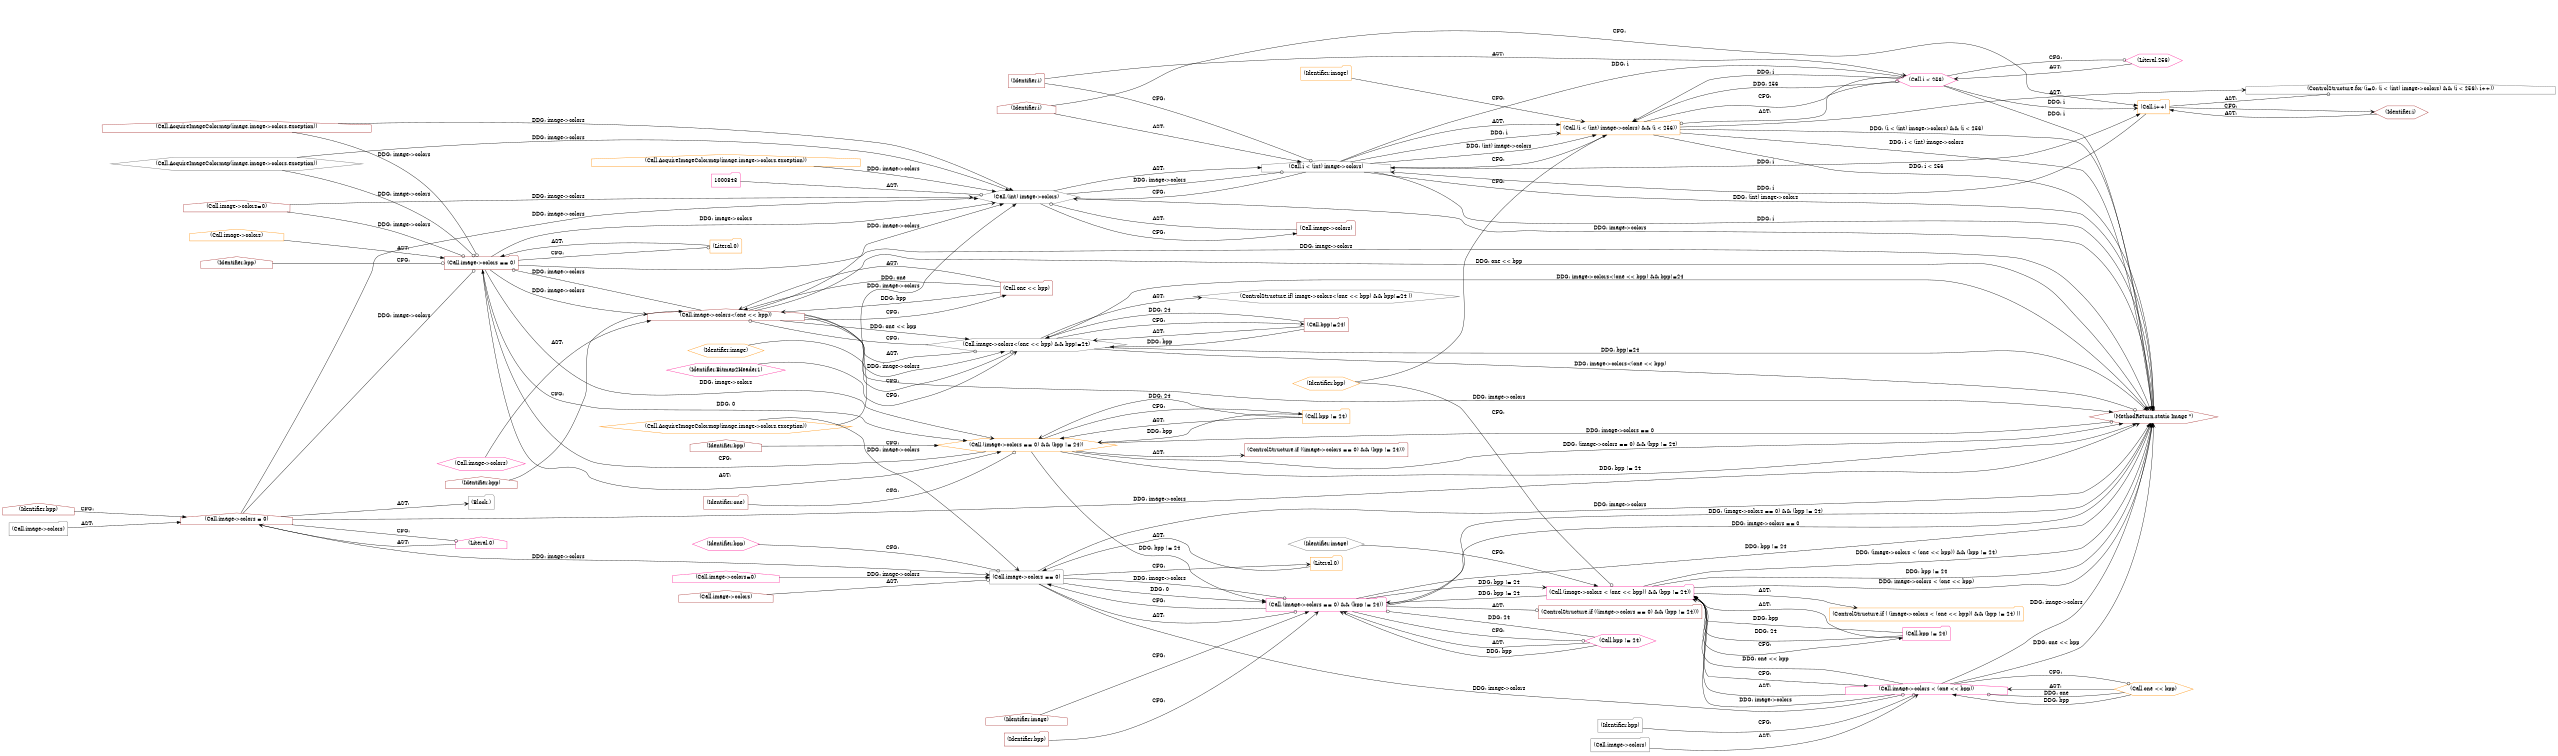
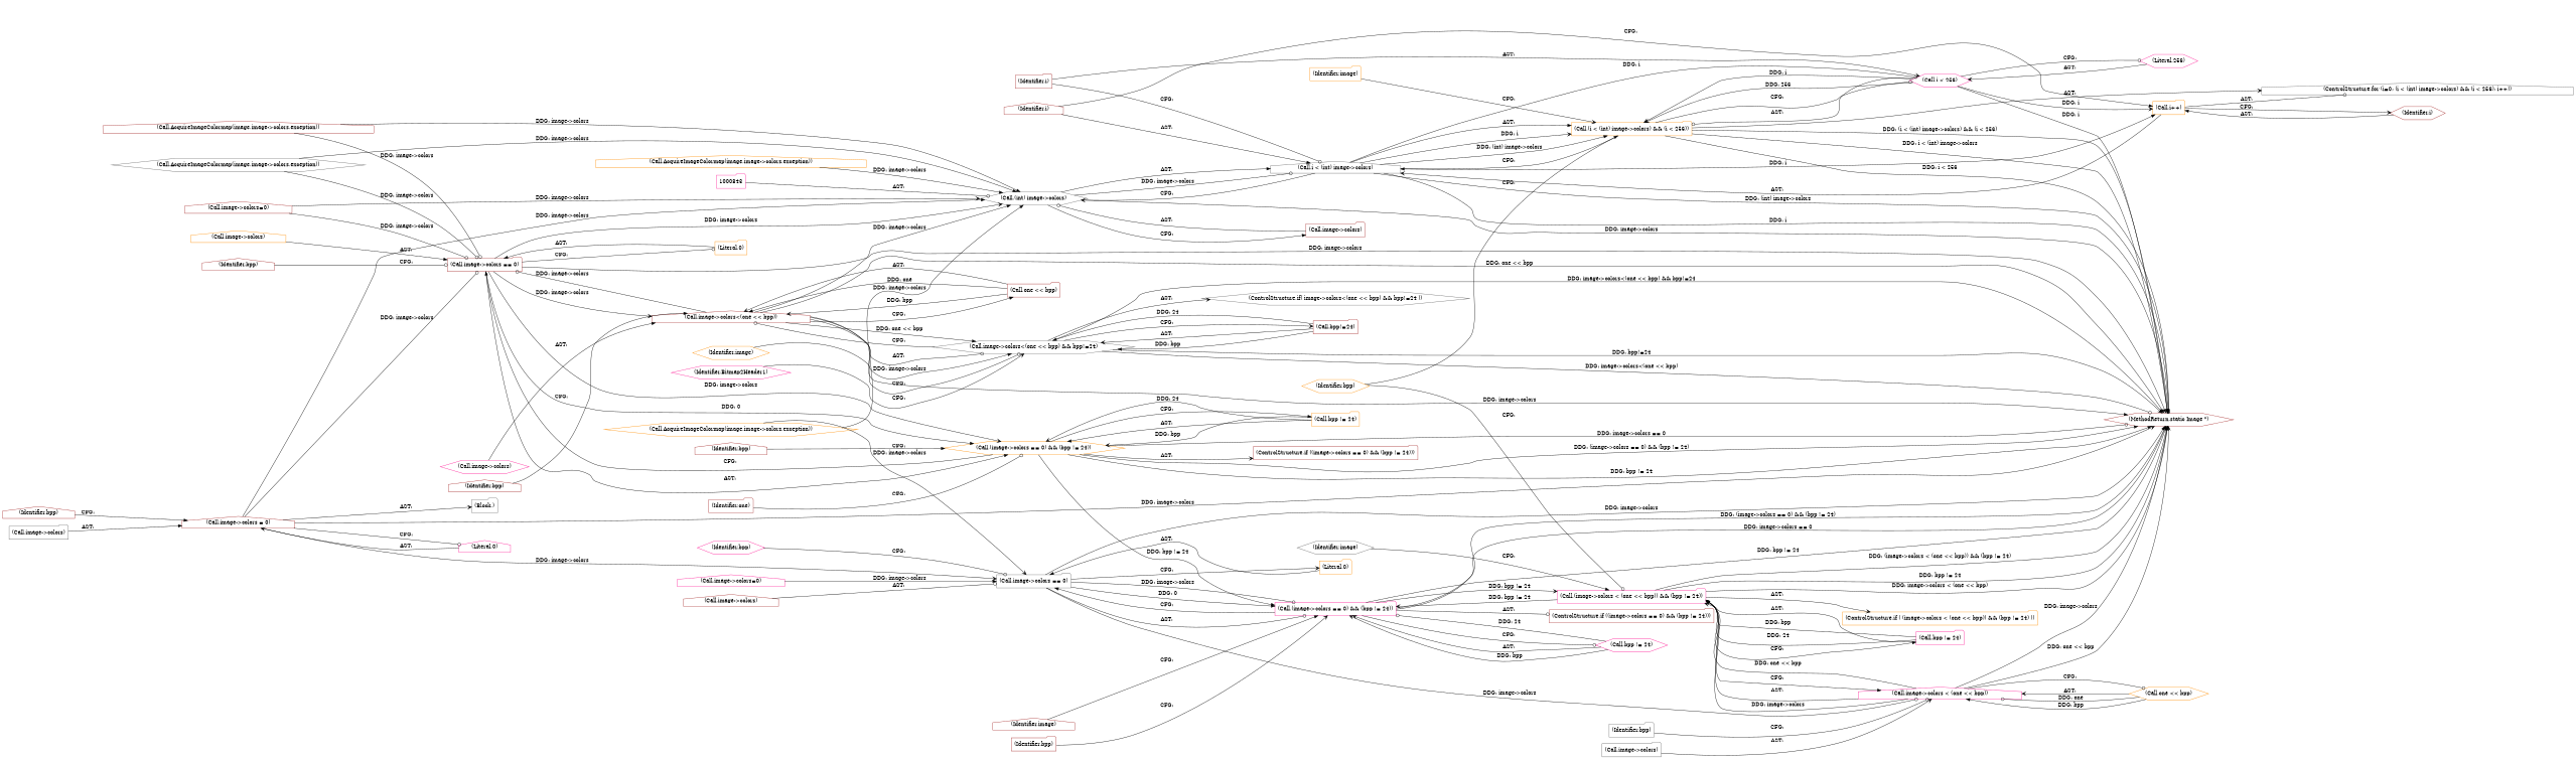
  digraph {
    rankdir=LR
    node [color=brown shape=folder]
    edge [arrowhead=normal]
    n1 [label="(Call,image->colors = 0)" shape=house]
    n2 [color=gray40 label="(Call,image->colors == 0)"]
    n3 [color=gray40 label="(Call,(int) image->colors)" shape=hexagon]
    n4 [label="(Call,image->colors == 0)"]
    n5 [color=deeppink label="(Literal,0)" shape=house]
    n6 [label="(MethodReturn,static Image *)" shape=hexagon]
    n7 [color=gray40 label="(Block,)"]
    n8 [color=deeppink label="(Call,(image->colors == 0) && (bpp != 24))"]
    n9 [color=deeppink label="(Call,image->colors < (one << bpp))" shape=house]
    n10 [color=darkorange label="(Literal,0)"]
    n11 [color=gray40 label="(Call,i < (int) image->colors)" shape=house]
    n12 [label="(Call,image->colors)"]
    n13 [color=darkorange label="(Call,(image->colors == 0) && (bpp != 24))" shape=hexagon]
    n14 [label="(Call,image->colors<(one << bpp))" shape=house]
    n15 [color=darkorange label="(Literal,0)"]
    n16 [color=deeppink label="(Call,(image->colors < (one << bpp)) && (bpp != 24))"]
    n17 [label="(ControlStructure,if ((image->colors == 0) && (bpp != 24)))"]
    n18 [color=deeppink label="(Call,bpp != 24)" shape=hexagon]
    n19 [color=darkorange label="(Call,one << bpp)" shape=hexagon]
    n20 [color=darkorange label="(ControlStructure,if ( (image->colors < (one << bpp)) && (bpp != 24) ))"]
    n21 [color=deeppink label="(Call,bpp != 24)"]
    n22 [color=darkorange label="(Call,(i < (int) image->colors) && (i < 256))"]
    n23 [color=deeppink label="(Call,i < 256)" shape=hexagon]
    n24 [color=darkorange label="(Call,i++)"]
    n25 [color=gray40 label="(ControlStructure,for (i=0; (i < (int) image->colors) && (i < 256); i++))" shape=house]
    n26 [color=deeppink label="(Literal,256)" shape=hexagon]
    n27 [label="(Identifier,i)" shape=hexagon]
    n28 [label="(ControlStructure,if ((image->colors == 0) && (bpp != 24)))"]
    n29 [color=darkorange label="(Call,bpp != 24)"]
    n30 [color=gray40 label="(Call,image->colors<(one << bpp) && bpp!=24)" shape=hexagon]
    n31 [label="(Call,one << bpp)"]
    n32 [color=gray40 label="(ControlStructure,if( image->colors<(one << bpp) && bpp!=24 ))" shape=hexagon]
    n33 [label="(Call,bpp!=24)"]
    n34 [color=darkorange label="(Identifier,image)" shape=hexagon]
    n35 [label="(Call,image->colors=0)" shape=house]
    n36 [label="(Identifier,bpp)" shape=house]
    n37 [color=darkorange label="(Identifier,image)"]
    n38 [color=gray40 label="(Call,image->colors)"]
    n39 [label="(Identifier,one)"]
    n40 [color=gray40 label="(Identifier,bpp)"]
    n41 [color=darkorange label="(Call,image->colors)" shape=house]
    n42 [label="(Identifier,image)" shape=house]
    n43 [color=deeppink label="(Identifier,Bitmap2Header1)" shape=hexagon]
    n44 [color=gray40 label="(Identifier,image)" shape=hexagon]
    n45 [color=darkorange label="(Call,AcquireImageColormap(image,image->colors,exception))" shape=house]
    n46 [label="(Identifier,i)"]
    n47 [color=darkorange label="(Identifier,bpp)" shape=hexagon]
    n48 [color=deeppink label="(Call,image->colors=0)" shape=house]
    n49 [color=darkorange label="(Call,AcquireImageColormap(image,image->colors,exception))" shape=hexagon]
    n50 [label="(Identifier,i)" shape=house]
    n51 [color=deeppink label="(Call,image->colors)" shape=hexagon]
    n52 [color=gray40 label="(Call,image->colors)"]
    n53 [color=gray40 label="(Call,AcquireImageColormap(image,image->colors,exception))" shape=hexagon]
    n54 [label="(Identifier,bpp)" shape=house]
    n55 [label="(Identifier,bpp)" shape=house]
    n56 [label="(Call,image->colors)" shape=house]
    n57 [color=deeppink label="(Identifier,bpp)" shape=hexagon]
    n58 [label="(Identifier,bpp)" shape=house]
    n59 [label="(Call,AcquireImageColormap(image,image->colors,exception))" shape=house]
    n60 [label="(Identifier,bpp)"]
    1000843 [color=deeppink]
    n1 -> n2 [arrowhead=vee label="DDG: image->colors"]
    n1 -> n3 [label="DDG: image->colors"]
    n1 -> n4 [arrowhead=odot label="DDG: image->colors"]
    n1 -> n5 [arrowhead=odot label="CFG: "]
    n1 -> n6 [arrowhead=vee label="DDG: image->colors"]
    n1 -> n7 [arrowhead=vee label="AST: "]
    n2 -> n6 [label="DDG: image->colors"]
    n2 -> n8 [arrowhead=odot label="AST: "]
    n2 -> n8 [arrowhead=odot label="DDG: image->colors"]
    n2 -> n8 [label="DDG: 0"]
    n2 -> n9 [arrowhead=odot label="DDG: image->colors"]
    n2 -> n10 [arrowhead=vee label="CFG: "]
    n3 -> n6 [label="DDG: image->colors"]
    n3 -> n11 [label="AST: "]
    n3 -> n11 [arrowhead=odot label="DDG: image->colors"]
    n3 -> n12 [label="CFG: "]
    n4 -> n3 [arrowhead=vee label="DDG: image->colors"]
    n4 -> n6 [label="DDG: image->colors"]
    n4 -> n13 [label="AST: "]
    n4 -> n13 [arrowhead=vee label="DDG: image->colors"]
    n4 -> n13 [label="DDG: 0"]
    n4 -> n14 [arrowhead=vee label="DDG: image->colors"]
    n4 -> n15 [arrowhead=odot label="CFG: "]
    n5 -> n1 [arrowhead=vee label="AST: "]
    n8 -> n2 [label="CFG: "]
    n8 -> n6 [arrowhead=vee label="DDG: (image->colors == 0) && (bpp != 24)"]
    n8 -> n6 [arrowhead=vee label="DDG: image->colors == 0"]
    n8 -> n6 [arrowhead=vee label="DDG: bpp != 24"]
    n8 -> n16 [arrowhead=vee label="DDG: bpp != 24"]
    n8 -> n17 [arrowhead=odot label="AST: "]
    n8 -> n18 [arrowhead=odot label="CFG: "]
    n9 -> n6 [label="DDG: image->colors"]
    n9 -> n6 [arrowhead=vee label="DDG: one << bpp"]
    n9 -> n16 [label="AST: "]
    n9 -> n16 [label="DDG: image->colors"]
    n9 -> n16 [label="DDG: one << bpp"]
    n9 -> n19 [arrowhead=odot label="CFG: "]
    n10 -> n2 [label="AST: "]
    n11 -> n3 [arrowhead=vee label="CFG: "]
    n11 -> n6 [arrowhead=odot label="DDG: (int) image->colors"]
    n11 -> n6 [label="DDG: i"]
    n11 -> n22 [label="AST: "]
    n11 -> n22 [arrowhead=vee label="DDG: i"]
    n11 -> n22 [label="DDG: (int) image->colors"]
    n11 -> n23 [arrowhead=odot label="DDG: i"]
    n11 -> n24 [label="DDG: i"]
    n12 -> n3 [arrowhead=odot label="AST: "]
    n13 -> n4 [label="CFG: "]
    n13 -> n6 [arrowhead=odot label="DDG: image->colors == 0"]
    n13 -> n6 [label="DDG: (image->colors == 0) && (bpp != 24)"]
    n13 -> n6 [label="DDG: bpp != 24"]
    n13 -> n8 [label="DDG: bpp != 24"]
    n13 -> n28 [arrowhead=vee label="AST: "]
    n13 -> n29 [label="CFG: "]
    n14 -> n3 [label="DDG: image->colors"]
    n14 -> n4 [arrowhead=odot label="DDG: image->colors"]
    n14 -> n6 [label="DDG: one << bpp"]
    n14 -> n6 [label="DDG: image->colors"]
    n14 -> n30 [arrowhead=odot label="AST: "]
    n14 -> n30 [label="DDG: image->colors"]
    n14 -> n30 [label="DDG: one << bpp"]
    n14 -> n31 [label="CFG: "]
    n15 -> n4 [label="AST: "]
    n16 -> n6 [arrowhead=vee label="DDG: bpp != 24"]
    n16 -> n6 [arrowhead=vee label="DDG: image->colors < (one << bpp)"]
    n16 -> n6 [arrowhead=odot label="DDG: (image->colors < (one << bpp)) && (bpp != 24)"]
    n16 -> n8 [arrowhead=vee label="DDG: bpp != 24"]
    n16 -> n9 [label="CFG: "]
    n16 -> n20 [arrowhead=vee label="AST: "]
    n16 -> n21 [label="CFG: "]
    n18 -> n8 [arrowhead=vee label="AST: "]
    n18 -> n8 [arrowhead=vee label="DDG: bpp"]
    n18 -> n8 [arrowhead=odot label="DDG: 24"]
    n19 -> n9 [arrowhead=vee label="AST: "]
    n19 -> n9 [arrowhead=odot label="DDG: one"]
    n19 -> n9 [label="DDG: bpp"]
    n21 -> n16 [arrowhead=vee label="AST: "]
    n21 -> n16 [arrowhead=vee label="DDG: bpp"]
    n21 -> n16 [label="DDG: 24"]
    n22 -> n6 [arrowhead=odot label="DDG: (i < (int) image->colors) && (i < 256)"]
    n22 -> n6 [label="DDG: i < (int) image->colors"]
    n22 -> n6 [arrowhead=odot label="DDG: i < 256"]
    n22 -> n11 [label="CFG: "]
    n22 -> n23 [arrowhead=odot label="CFG: "]
    n22 -> n25 [arrowhead=vee label="AST: "]
    n23 -> n6 [label="DDG: i"]
    n23 -> n22 [arrowhead=odot label="AST: "]
    n23 -> n22 [arrowhead=vee label="DDG: i"]
    n23 -> n22 [arrowhead=vee label="DDG: 256"]
    n23 -> n24 [arrowhead=vee label="DDG: i"]
    n23 -> n26 [arrowhead=odot label="CFG: "]
-   n24 -> n11 [arrowhead=vee label="DDG: i"]
+   n24 -> n11 [arrowhead=vee label="AST: "]
    n24 -> n25 [arrowhead=odot label="AST: "]
    n24 -> n27 [arrowhead=vee label="CFG: "]
    n26 -> n23 [arrowhead=vee label="AST: "]
    n27 -> n24 [label="AST: "]
    n29 -> n13 [label="AST: "]
    n29 -> n13 [arrowhead=vee label="DDG: bpp"]
    n29 -> n13 [arrowhead=vee label="DDG: 24"]
    n30 -> n6 [arrowhead=vee label="DDG: bpp!=24"]
    n30 -> n6 [arrowhead=odot label="DDG: image->colors<(one << bpp)"]
    n30 -> n6 [label="DDG: image->colors<(one << bpp) && bpp!=24"]
    n30 -> n14 [arrowhead=odot label="CFG: "]
    n30 -> n32 [arrowhead=vee label="AST: "]
    n30 -> n33 [arrowhead=vee label="CFG: "]
    n31 -> n14 [arrowhead=vee label="AST: "]
    n31 -> n14 [label="DDG: one"]
    n31 -> n14 [arrowhead=vee label="DDG: bpp"]
    n33 -> n30 [arrowhead=vee label="AST: "]
    n33 -> n30 [label="DDG: bpp"]
    n33 -> n30 [label="DDG: 24"]
    n34 -> n30 [arrowhead=odot label="CFG: "]
    n35 -> n3 [arrowhead=vee label="DDG: image->colors"]
    n35 -> n4 [arrowhead=odot label="DDG: image->colors"]
    n36 -> n1 [label="CFG: "]
    n37 -> n22 [arrowhead=vee label="CFG: "]
    n38 -> n1 [label="AST: "]
    n39 -> n13 [arrowhead=odot label="CFG: "]
    n40 -> n9 [arrowhead=odot label="CFG: "]
    n41 -> n4 [label="AST: "]
    n42 -> n8 [label="CFG: "]
    n43 -> n30 [arrowhead=vee label="CFG: "]
    n44 -> n16 [label="CFG: "]
    n45 -> n3 [label="DDG: image->colors"]
    n46 -> n11 [arrowhead=odot label="CFG: "]
    n46 -> n23 [arrowhead=vee label="AST: "]
    n47 -> n16 [arrowhead=odot label="CFG: "]
    n47 -> n22 [label="CFG: "]
    n48 -> n2 [label="DDG: image->colors"]
    n49 -> n2 [arrowhead=vee label="DDG: image->colors"]
    n49 -> n3 [label="DDG: image->colors"]
    n50 -> n11 [label="AST: "]
    n50 -> n24 [label="CFG: "]
    n51 -> n14 [label="AST: "]
    n52 -> n9 [arrowhead=vee label="AST: "]
    n53 -> n3 [label="DDG: image->colors"]
    n53 -> n4 [arrowhead=odot label="DDG: image->colors"]
    n54 -> n14 [label="CFG: "]
    n55 -> n13 [label="CFG: "]
    n56 -> n2 [arrowhead=odot label="AST: "]
    n57 -> n2 [arrowhead=odot label="CFG: "]
    n58 -> n4 [arrowhead=odot label="CFG: "]
    n59 -> n3 [label="DDG: image->colors"]
    n59 -> n4 [arrowhead=odot label="DDG: image->colors"]
    n60 -> n8 [arrowhead=vee label="CFG: "]
    1000843 -> n3 [arrowhead=odot label="AST: "]
  }
